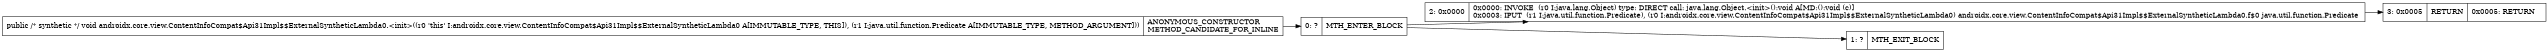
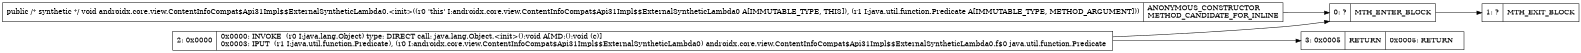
  digraph {
    rankdir=LR
    node [shape=record]
    n1 [label="{0\:\ ?|MTH_ENTER_BLOCK\l}"]
    n2 [label="{2\:\ 0x0000|0x0000: INVOKE  (r0 I:java.lang.Object) type: DIRECT call: java.lang.Object.\<init\>():void A[MD:():void (c)]\l0x0003: IPUT  (r1 I:java.util.function.Predicate), (r0 I:androidx.core.view.ContentInfoCompat$Api31Impl$$ExternalSyntheticLambda0) androidx.core.view.ContentInfoCompat$Api31Impl$$ExternalSyntheticLambda0.f$0 java.util.function.Predicate \l}"]
    n3 [label="{1\:\ ?|MTH_EXIT_BLOCK\l}"]
    n4 [label="{3\:\ 0x0005|RETURN\l|0x0005: RETURN   \l}"]
    n5 [label="{public \/* synthetic *\/ void androidx.core.view.ContentInfoCompat$Api31Impl$$ExternalSyntheticLambda0.\<init\>((r0 'this' I:androidx.core.view.ContentInfoCompat$Api31Impl$$ExternalSyntheticLambda0 A[IMMUTABLE_TYPE, THIS]), (r1 I:java.util.function.Predicate A[IMMUTABLE_TYPE, METHOD_ARGUMENT]))  | ANONYMOUS_CONSTRUCTOR\lMETHOD_CANDIDATE_FOR_INLINE\l}"]
-   n1 -> n2
+   n2 -> n1
    n1 -> n3
    n2 -> n4
    n5 -> n1
  }
